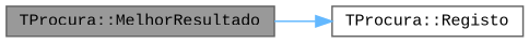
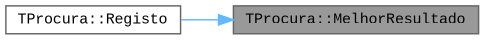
  digraph {
    rankdir=LR
    fontname="Liberation Mono"
    node [fontname="Liberation Mono" fontsize=10 shape=box style=filled]
    n1 [color=gray40 fillcolor=grey60 fontcolor=black height=0.2 label="TProcura::MelhorResultado" width=0.4]
    n2 [color=grey40 fillcolor=white height=0.2 label="TProcura::Registo" width=0.4]
-   n1 -> n2 [color=steelblue1 fontname="Liberation Mono" fontsize=10 labelfontname=Helvetica labelfontsize=10 style=solid]
+   n2 -> n1 [color=steelblue1 fontname="Liberation Mono" fontsize=10 labelfontname=Helvetica labelfontsize=10 style=solid]
  }
